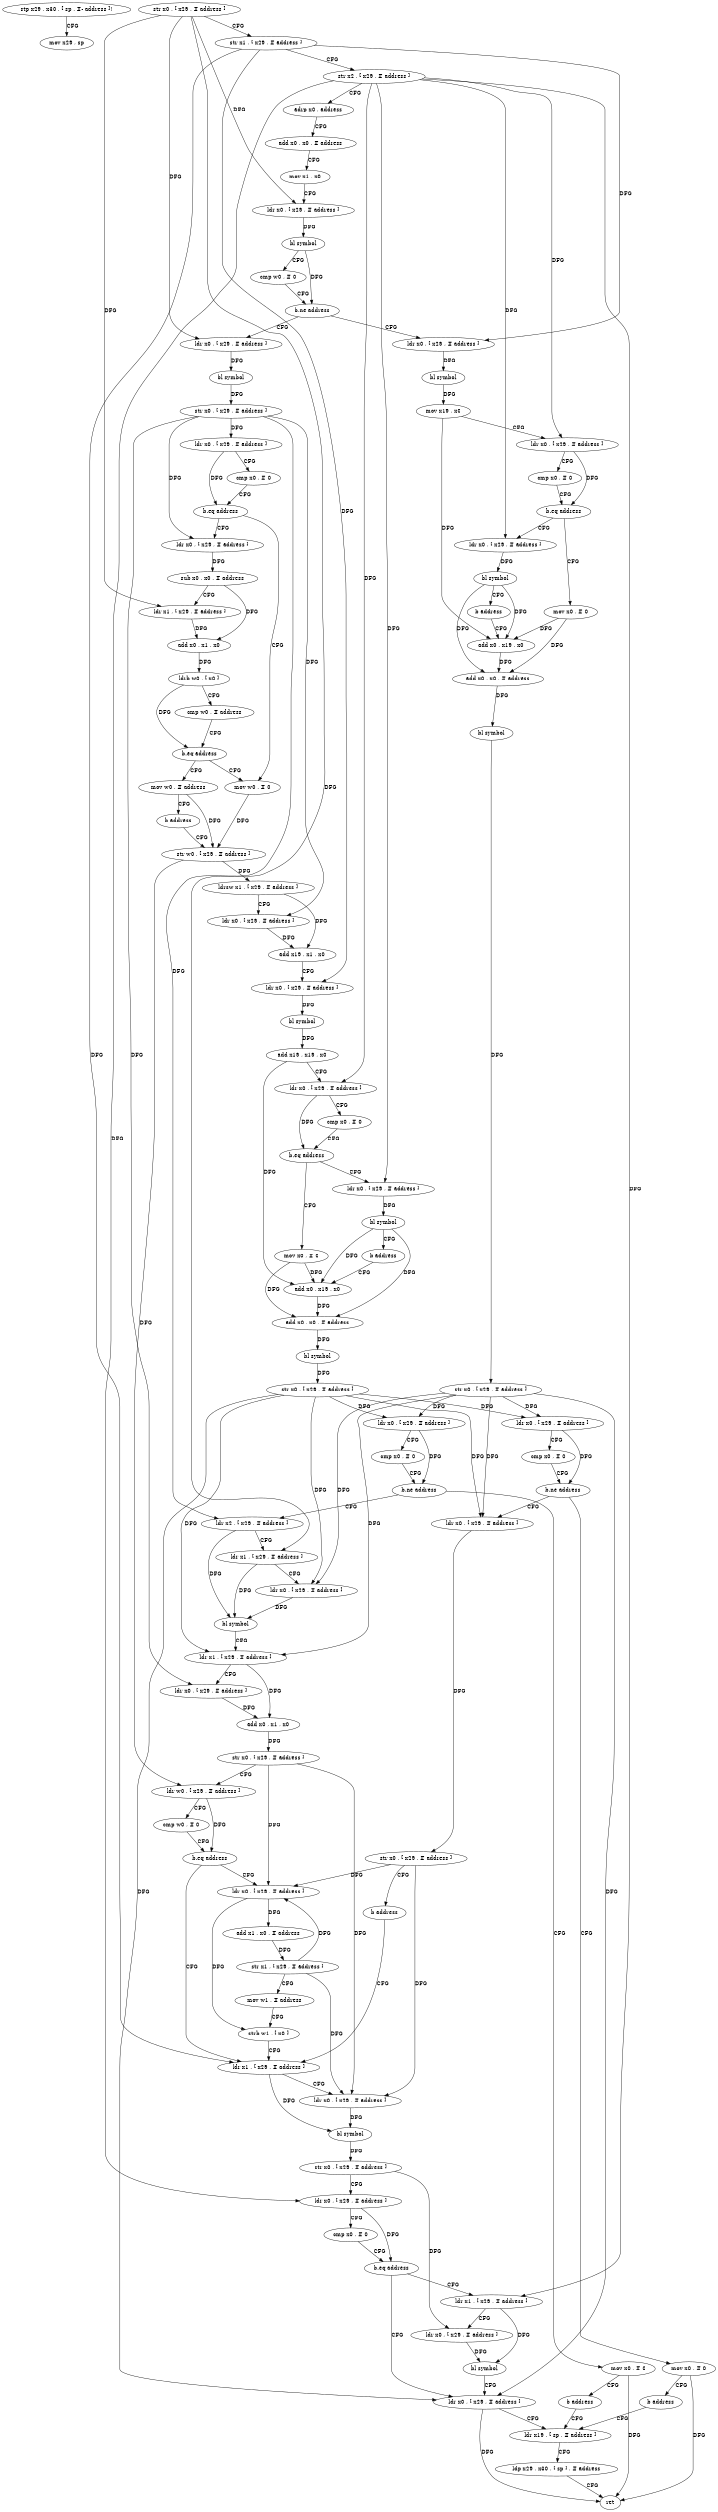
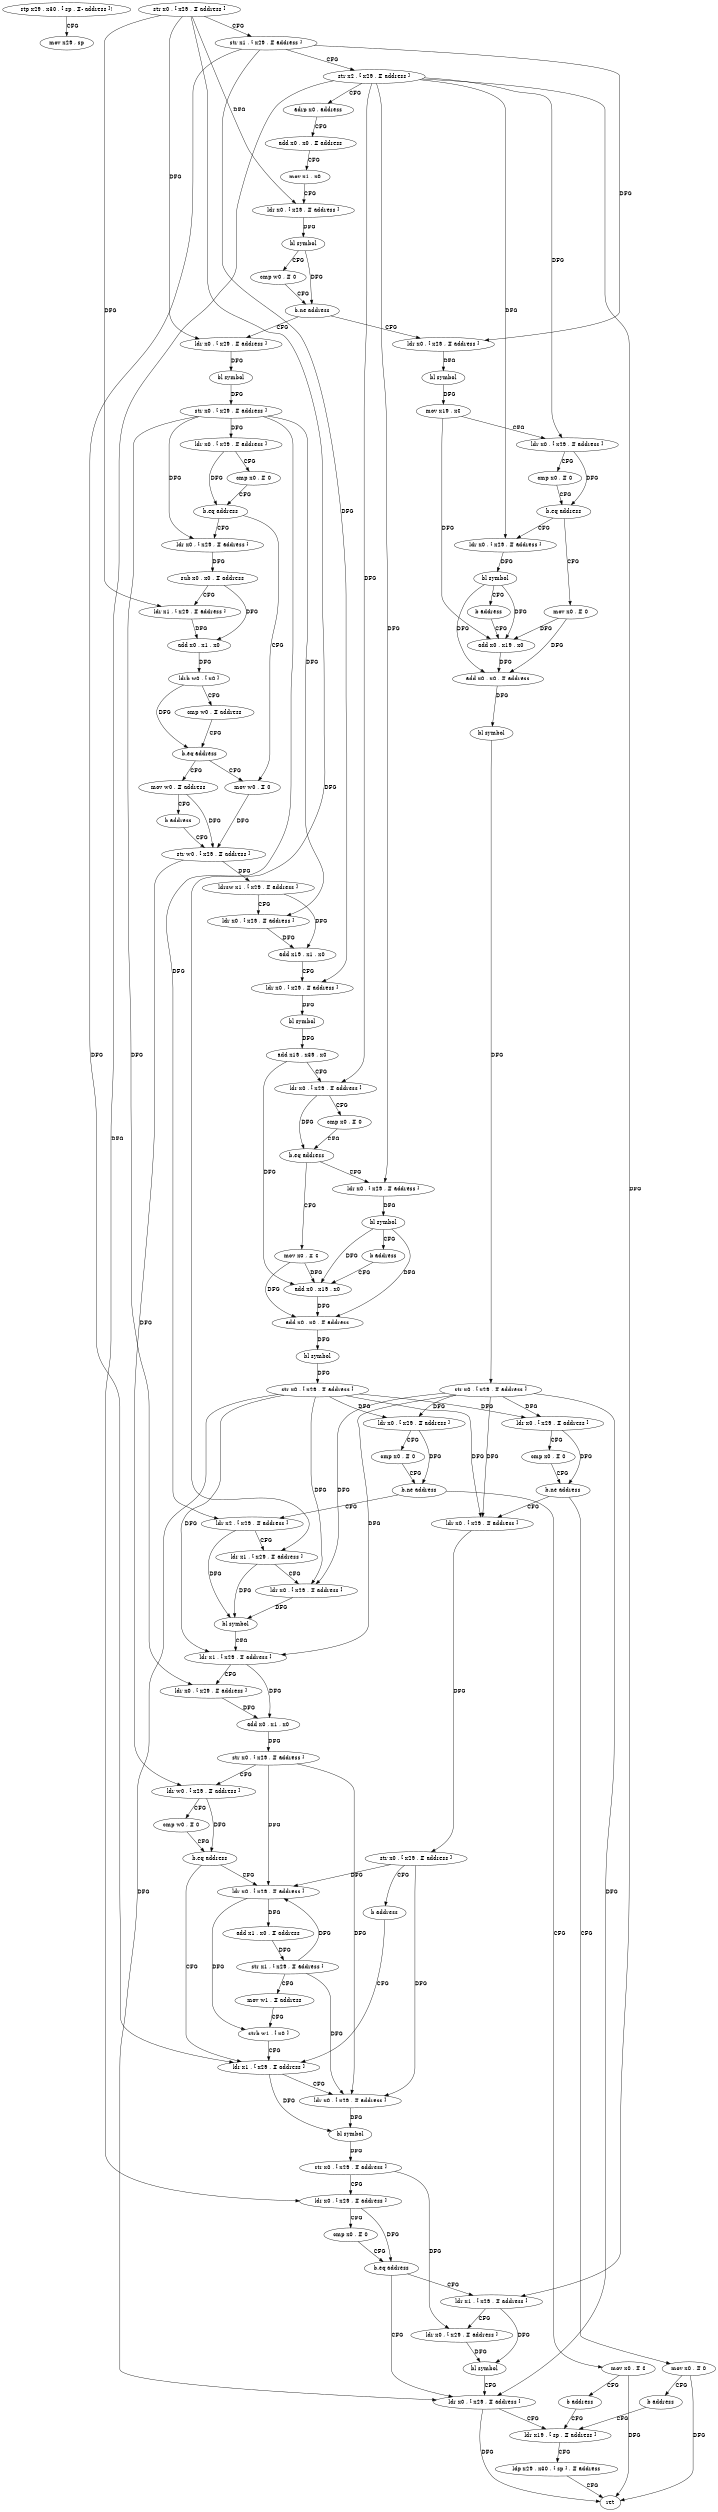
  digraph {
    n1 [label="stp x29 , x30 , [ sp , #- address ]!"]
    n2 [label="mov x29 , sp"]
    n3 [label="str x0 , [ x29 , # address ]"]
    n4 [label="str x1 , [ x29 , # address ]"]
    n5 [label="ldr x0 , [ x29 , # address ]"]
    n6 [label="ldr x0 , [ x29 , # address ]"]
    n7 [label="ldr x1 , [ x29 , # address ]"]
    n8 [label="ldr x1 , [ x29 , # address ]"]
    n9 [label="str x2 , [ x29 , # address ]"]
    n10 [label="ldr x0 , [ x29 , # address ]"]
    n11 [label="ldr x1 , [ x29 , # address ]"]
    n12 [label="ldr x0 , [ x29 , # address ]"]
    n13 [label="bl symbol"]
    n14 [label="bl symbol"]
    n15 [label="add x0 , x1 , x0"]
    n16 [label="ldr x0 , [ x29 , # address ]"]
    n17 [label="bl symbol"]
    n18 [label="adrp x0 , address"]
    n19 [label="ldr x0 , [ x29 , # address ]"]
    n20 [label="ldr x0 , [ x29 , # address ]"]
    n21 [label="ldr x0 , [ x29 , # address ]"]
    n22 [label="ldr x0 , [ x29 , # address ]"]
    n23 [label="ldr x0 , [ x29 , # address ]"]
    n24 [label="ldr x1 , [ x29 , # address ]"]
    n25 [label="bl symbol"]
    n26 [label="ldr x0 , [ x29 , # address ]"]
    n27 [label="bl symbol"]
    n28 [label="bl symbol"]
    n29 [label="add x0 , x0 , # address"]
    n30 [label="cmp x0 , # 0"]
    n31 [label="b.eq address"]
    n32 [label="bl symbol"]
    n33 [label="bl symbol"]
    n34 [label="cmp x0 , # 0"]
    n35 [label="b.eq address"]
    n36 [label="cmp x0 , # 0"]
    n37 [label="b.eq address"]
    n38 [label="ldr x0 , [ x29 , # address ]"]
    n39 [label="bl symbol"]
    n40 [label="mov x1 , x0"]
    n41 [label="cmp w0 , # 0"]
    n42 [label="b.ne address"]
    n43 [label="str x0 , [ x29 , # address ]"]
    n44 [label="mov x19 , x0"]
    n45 [label="ldr x0 , [ x29 , # address ]"]
    n46 [label="ldr x0 , [ x29 , # address ]"]
    n47 [label="ldr x2 , [ x29 , # address ]"]
    n48 [label="ldr x0 , [ x29 , # address ]"]
    n49 [label="ldr x0 , [ x29 , # address ]"]
    n50 [label="cmp x0 , # 0"]
    n51 [label="b.eq address"]
    n52 [label="sub x0 , x0 , # address"]
    n53 [label="add x0 , x1 , x0"]
    n54 [label="add x19 , x1 , x0"]
    n55 [label="mov w0 , # 0"]
    n56 [label="str w0 , [ x29 , # address ]"]
    n57 [label="ldr w0 , [ x29 , # address ]"]
    n58 [label="ldrsw x1 , [ x29 , # address ]"]
    n59 [label="add x0 , x19 , x0"]
    n60 [label="add x0 , x0 , # address"]
    n61 [label="mov x0 , # 0"]
    n62 [label="bl symbol"]
    n63 [label="b address"]
    n64 [label="cmp w0 , # 0"]
    n65 [label="b.eq address"]
    n66 [label="ldrb w0 , [ x0 ]"]
    n67 [label="cmp w0 , # address"]
    n68 [label="b.eq address"]
    n69 [label="mov w0 , # address"]
    n70 [label="b address"]
    n71 [label="mov x0 , # 0"]
    n72 [label="add x0 , x19 , x0"]
    n73 [label="add x0 , x0 , # address"]
    n74 [label="bl symbol"]
    n75 [label="b address"]
    n76 [label="ldr x0 , [ x29 , # address ]"]
    n77 [label="str x0 , [ x29 , # address ]"]
    n78 [label="b address"]
    n79 [label="ldr x0 , [ x29 , # address ]"]
    n80 [label="add x1 , x0 , # address"]
    n81 [label="strb w1 , [ x0 ]"]
    n82 [label="str x0 , [ x29 , # address ]"]
    n83 [label="mov x0 , # 0"]
    n84 [label="b address"]
    n85 [label=ret]
    n86 [label="ldr x19 , [ sp , # address ]"]
    n87 [label="ldp x29 , x30 , [ sp ] , # address"]
    n88 [label="str x0 , [ x29 , # address ]"]
    n89 [label="ldr x0 , [ x29 , # address ]"]
    n90 [label="ldr x1 , [ x29 , # address ]"]
    n91 [label="ldr x0 , [ x29 , # address ]"]
    n92 [label="ldr x0 , [ x29 , # address ]"]
    n93 [label="cmp x0 , # 0"]
    n94 [label="b.ne address"]
    n95 [label="cmp x0 , # 0"]
    n96 [label="b.ne address"]
    n97 [label="str x0 , [ x29 , # address ]"]
    n98 [label="str x1 , [ x29 , # address ]"]
    n99 [label="mov x0 , # 0"]
    n100 [label="b address"]
    n101 [label="str x0 , [ x29 , # address ]"]
-   n102 [label="add x19 , x19 , x0"]
+   n102 [label="add x19 , x39 , x0"]
    n103 [label="mov w1 , # address"]
    n1 -> n2 [label=CFG]
    n3 -> n4 [label=CFG]
    n3 -> n5 [label=DFG]
    n3 -> n6 [label=DFG]
    n3 -> n7 [label=DFG]
    n3 -> n8 [label=DFG]
    n4 -> n9 [label=CFG]
    n4 -> n10 [label=DFG]
    n4 -> n11 [label=DFG]
    n4 -> n12 [label=DFG]
    n5 -> n13 [label=DFG]
    n6 -> n14 [label=DFG]
    n7 -> n15 [label=DFG]
    n8 -> n16 [label=CFG]
    n8 -> n17 [label=DFG]
    n9 -> n18 [label=CFG]
    n9 -> n19 [label=DFG]
    n9 -> n20 [label=DFG]
    n9 -> n21 [label=DFG]
    n9 -> n22 [label=DFG]
    n9 -> n23 [label=DFG]
    n9 -> n24 [label=DFG]
    n10 -> n25 [label=DFG]
    n11 -> n26 [label=CFG]
    n11 -> n27 [label=DFG]
    n12 -> n28 [label=DFG]
    n13 -> n41 [label=CFG]
    n13 -> n42 [label=DFG]
    n14 -> n43 [label=DFG]
    n15 -> n66 [label=DFG]
    n16 -> n17 [label=DFG]
    n17 -> n90 [label=CFG]
    n18 -> n29 [label=CFG]
    n19 -> n30 [label=CFG]
    n19 -> n31 [label=DFG]
    n20 -> n32 [label=DFG]
    n21 -> n33 [label=DFG]
    n22 -> n34 [label=CFG]
    n22 -> n35 [label=DFG]
    n23 -> n36 [label=CFG]
    n23 -> n37 [label=DFG]
    n24 -> n38 [label=CFG]
    n24 -> n39 [label=DFG]
    n25 -> n44 [label=DFG]
    n26 -> n27 [label=DFG]
    n27 -> n82 [label=DFG]
    n28 -> n102 [label=DFG]
    n29 -> n40 [label=CFG]
    n30 -> n31 [label=CFG]
    n31 -> n20 [label=CFG]
    n31 -> n61 [label=CFG]
    n32 -> n59 [label=DFG]
    n32 -> n60 [label=DFG]
    n32 -> n63 [label=CFG]
    n33 -> n72 [label=DFG]
    n33 -> n73 [label=DFG]
    n33 -> n75 [label=CFG]
    n34 -> n35 [label=CFG]
    n35 -> n21 [label=CFG]
    n35 -> n71 [label=CFG]
    n36 -> n37 [label=CFG]
    n37 -> n24 [label=CFG]
    n37 -> n92 [label=CFG]
    n38 -> n39 [label=DFG]
    n39 -> n92 [label=CFG]
    n40 -> n5 [label=CFG]
    n41 -> n42 [label=CFG]
    n42 -> n6 [label=CFG]
    n42 -> n10 [label=CFG]
    n43 -> n45 [label=DFG]
    n43 -> n46 [label=DFG]
    n43 -> n47 [label=DFG]
    n43 -> n48 [label=DFG]
    n43 -> n49 [label=DFG]
    n44 -> n19 [label=CFG]
    n44 -> n59 [label=DFG]
    n45 -> n50 [label=CFG]
    n45 -> n51 [label=DFG]
    n46 -> n52 [label=DFG]
    n47 -> n8 [label=CFG]
    n47 -> n17 [label=DFG]
    n48 -> n53 [label=DFG]
    n49 -> n54 [label=DFG]
    n50 -> n51 [label=CFG]
    n51 -> n46 [label=CFG]
    n51 -> n55 [label=CFG]
    n52 -> n7 [label=CFG]
    n52 -> n15 [label=DFG]
    n53 -> n97 [label=DFG]
    n54 -> n12 [label=CFG]
    n55 -> n56 [label=DFG]
    n56 -> n57 [label=DFG]
    n56 -> n58 [label=DFG]
    n57 -> n64 [label=CFG]
    n57 -> n65 [label=DFG]
    n58 -> n49 [label=CFG]
    n58 -> n54 [label=DFG]
    n59 -> n60 [label=DFG]
    n60 -> n62 [label=DFG]
    n61 -> n59 [label=DFG]
    n61 -> n60 [label=DFG]
    n62 -> n88 [label=DFG]
    n63 -> n59 [label=CFG]
    n64 -> n65 [label=CFG]
    n65 -> n11 [label=CFG]
    n65 -> n79 [label=CFG]
    n66 -> n67 [label=CFG]
    n66 -> n68 [label=DFG]
    n67 -> n68 [label=CFG]
    n68 -> n55 [label=CFG]
    n68 -> n69 [label=CFG]
    n69 -> n56 [label=DFG]
    n69 -> n70 [label=CFG]
    n70 -> n56 [label=CFG]
    n71 -> n72 [label=DFG]
    n71 -> n73 [label=DFG]
    n72 -> n73 [label=DFG]
    n73 -> n74 [label=DFG]
    n74 -> n101 [label=DFG]
    n75 -> n72 [label=CFG]
    n76 -> n77 [label=DFG]
    n77 -> n26 [label=DFG]
    n77 -> n78 [label=CFG]
    n77 -> n79 [label=DFG]
    n78 -> n11 [label=CFG]
    n79 -> n80 [label=DFG]
    n79 -> n81 [label=DFG]
    n80 -> n98 [label=DFG]
    n81 -> n11 [label=CFG]
    n82 -> n23 [label=CFG]
    n82 -> n38 [label=DFG]
    n83 -> n84 [label=CFG]
    n83 -> n85 [label=DFG]
    n84 -> n86 [label=CFG]
    n86 -> n87 [label=CFG]
    n87 -> n85 [label=CFG]
    n88 -> n16 [label=DFG]
    n88 -> n76 [label=DFG]
    n88 -> n89 [label=DFG]
    n88 -> n90 [label=DFG]
    n88 -> n91 [label=DFG]
    n88 -> n92 [label=DFG]
    n89 -> n93 [label=CFG]
    n89 -> n94 [label=DFG]
    n90 -> n48 [label=CFG]
    n90 -> n53 [label=DFG]
    n91 -> n95 [label=CFG]
    n91 -> n96 [label=DFG]
    n92 -> n85 [label=DFG]
    n92 -> n86 [label=CFG]
    n93 -> n94 [label=CFG]
    n94 -> n76 [label=CFG]
    n94 -> n83 [label=CFG]
    n95 -> n96 [label=CFG]
    n96 -> n47 [label=CFG]
    n96 -> n99 [label=CFG]
    n97 -> n26 [label=DFG]
    n97 -> n57 [label=CFG]
    n97 -> n79 [label=DFG]
    n98 -> n26 [label=DFG]
    n98 -> n79 [label=DFG]
    n98 -> n103 [label=CFG]
    n99 -> n85 [label=DFG]
    n99 -> n100 [label=CFG]
    n100 -> n86 [label=CFG]
    n101 -> n16 [label=DFG]
    n101 -> n76 [label=DFG]
    n101 -> n89 [label=DFG]
    n101 -> n90 [label=DFG]
    n101 -> n91 [label=DFG]
    n101 -> n92 [label=DFG]
    n102 -> n22 [label=CFG]
    n102 -> n72 [label=DFG]
    n103 -> n81 [label=CFG]
  }
